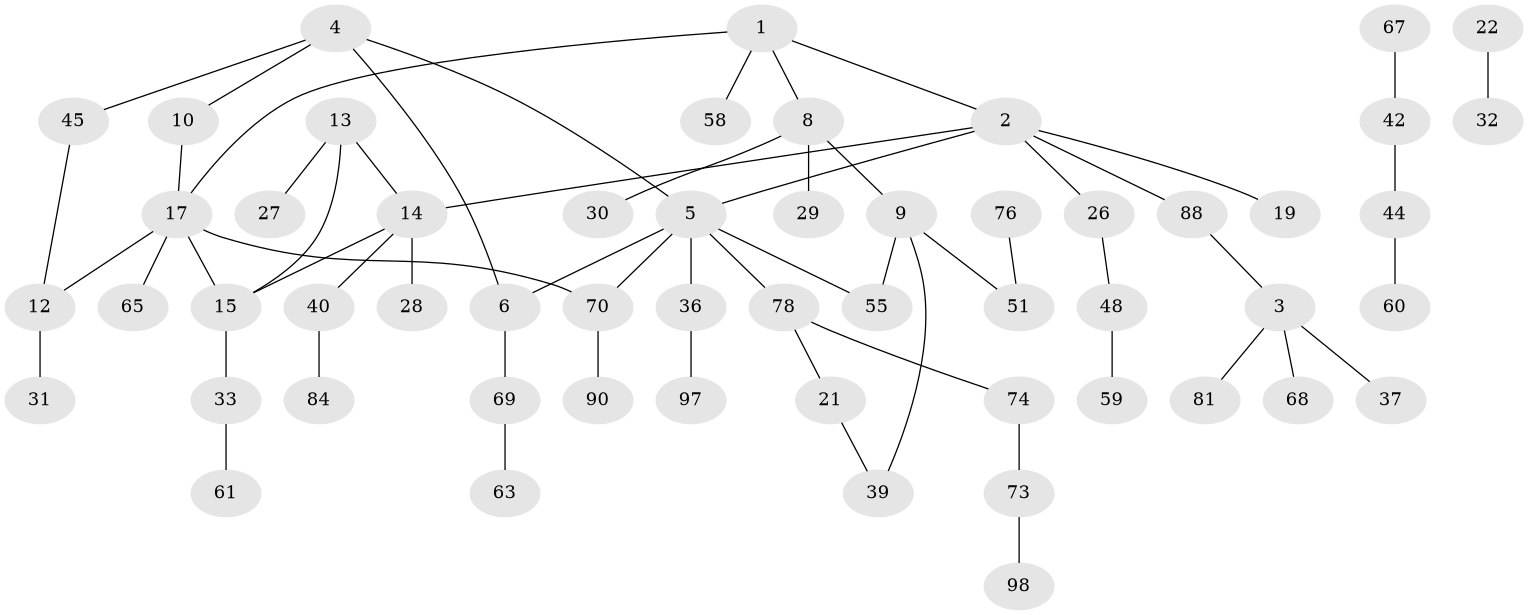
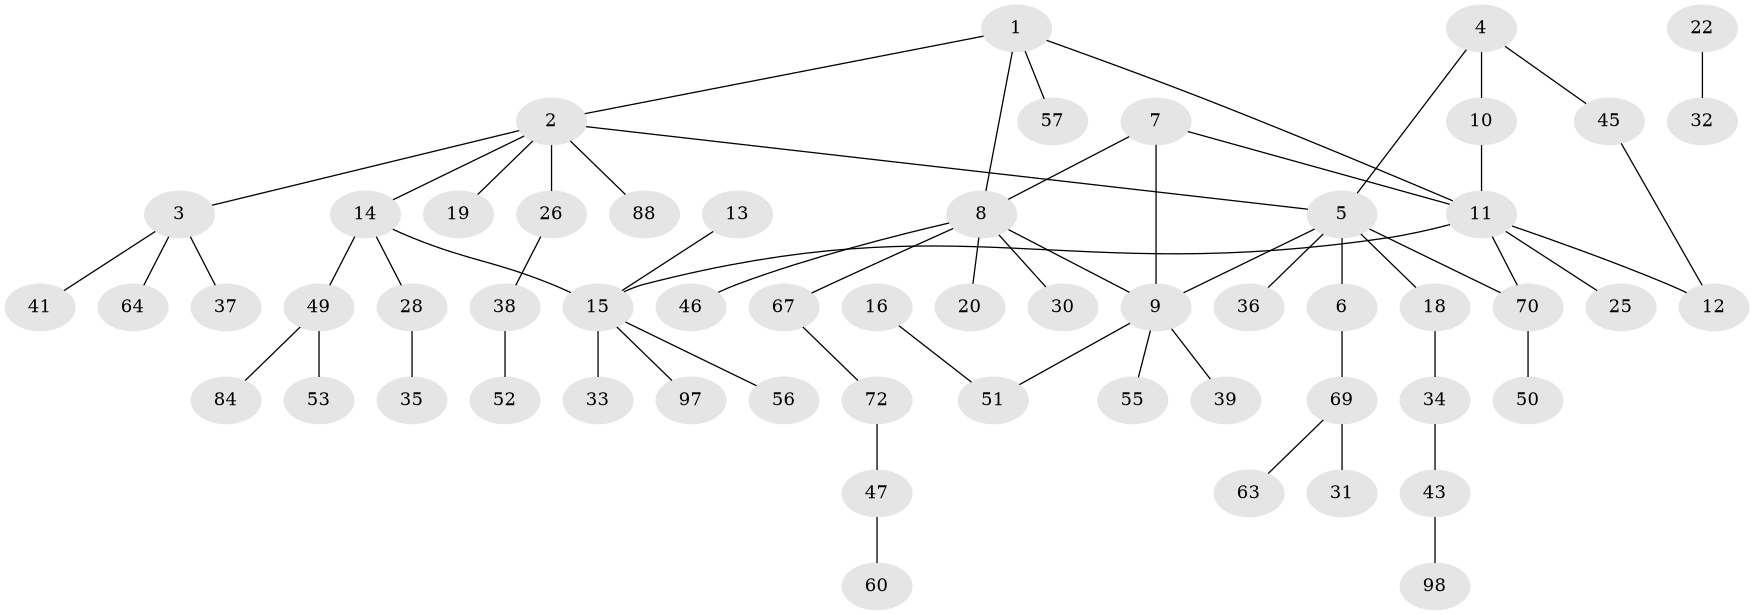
  graph {
    node [color=gray90 style=filled]
    1
    2
    8
-   11 [label=17]
-   57 [label=58]
+   11
+   57
    3
    5
    19
    26
    n10 [label=88]
    14
    37
-   41 [label=81]
-   64 [label=68]
+   41
+   64
    9
    n16 [label=67]
-   20 [label=29]
+   20
    30
+   46
    n20 [label=70]
    15
    12
-   25 [label=65]
+   25
    6
-   18 [label=78]
+   18
    36
    13
-   27
-   38 [label=48]
+   38
    4
    10
    45
    n33 [label=69]
    51
    55
    39
-   21
-   34 [label=74]
+   34
    22
    32
-   50 [label=90]
+   50
    63
-   42
+   7
+   42 [label=72]
    33
    n46 [label=97]
+   56
    31
-   16 [label=76]
+   16
    28
-   49 [label=40]
+   49
+   35
+   53
    n54 [label=84]
-   61
-   44
-   43 [label=73]
-   52 [label=59]
+   44 [label=47]
+   43
+   52
    n59 [label=98]
    60
    1 -- 2
    1 -- 8
    1 -- 11
    1 -- 57
-   n10 -- 3
+   2 -- 3
    2 -- 5
    2 -- 19
    2 -- 26
    2 -- n10
    2 -- 14
    8 -- 9
+   8 -- n16
    8 -- 20
    8 -- 30
+   8 -- 46
    11 -- n20
    11 -- 15
    11 -- 12
    11 -- 25
    3 -- 37
    3 -- 41
    3 -- 64
-   5 -- 55
+   5 -- 9
    5 -- n20
    5 -- 6
    5 -- 18
    5 -- 36
    26 -- 38
    14 -- 15
    14 -- 28
    14 -- 49
    9 -- 51
    9 -- 55
    9 -- 39
    n16 -- 42
    n20 -- 50
    15 -- 33
-   36 -- n46
-   12 -- 31
+   15 -- n46
+   15 -- 56
+   n33 -- 31
    6 -- n33
-   18 -- 21
    18 -- 34
-   13 -- 14
    13 -- 15
-   13 -- 27
    38 -- 52
    4 -- 5
-   4 -- 6
    4 -- 10
    4 -- 45
    10 -- 11
    45 -- 12
    n33 -- 63
-   21 -- 39
    34 -- 43
    22 -- 32
+   7 -- 8
+   7 -- 11
+   7 -- 9
    42 -- 44
-   33 -- 61
    16 -- 51
+   28 -- 35
+   49 -- 53
    49 -- n54
    44 -- 60
    43 -- n59
  }
